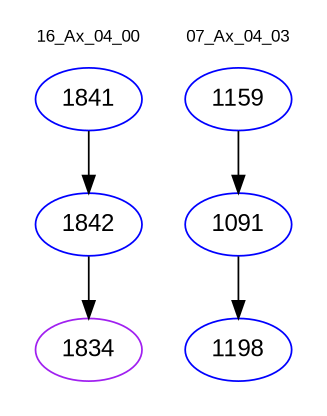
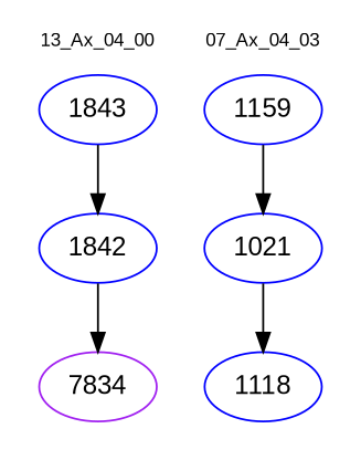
  digraph {
    fontname="Liberation Sans"
    node [color=blue fontname="Liberation Sans"]
    edge [color=black fontname="Liberation Sans"]
-   n1 [label=1841]
+   n1 [label=1843]
    n2 [label=1842]
-   n3 [color=purple label=1834]
+   n3 [color=purple label=7834]
    n4 [label=1159]
-   n5 [label=1091]
-   n6 [label=1198]
+   n5 [label=1021]
+   n6 [label=1118]
    subgraph cluster_1 {
      color=white
      fontsize=10
-     label="16_Ax_04_00"
+     label="13_Ax_04_00"
      n1
      n2
      n3
    }
    subgraph cluster_2 {
      color=white
      fontsize=10
      label="07_Ax_04_03"
      n4
      n5
      n6
    }
    n1 -> n2
    n2 -> n3
    n4 -> n5
    n5 -> n6
  }
